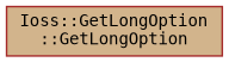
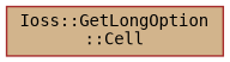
  digraph {
    rankdir=LR
    fontname="DejaVu Sans Mono"
-   n1 [color=brown fillcolor=tan fontname="DejaVu Sans Mono" fontsize=10 height=0.2 label="Ioss::GetLongOption\l::GetLongOption" shape=box style=filled width=0.4]
+   n1 [color=brown fillcolor=tan fontname="DejaVu Sans Mono" fontsize=10 height=0.2 label="Ioss::GetLongOption\l::Cell" shape=box style=filled width=0.4]
  }
